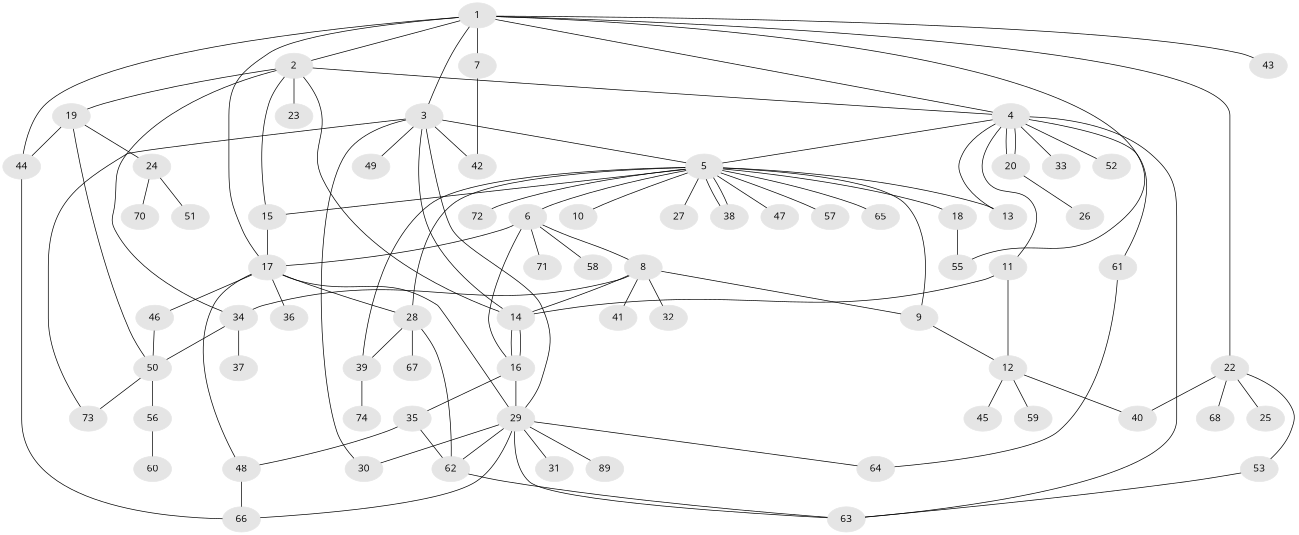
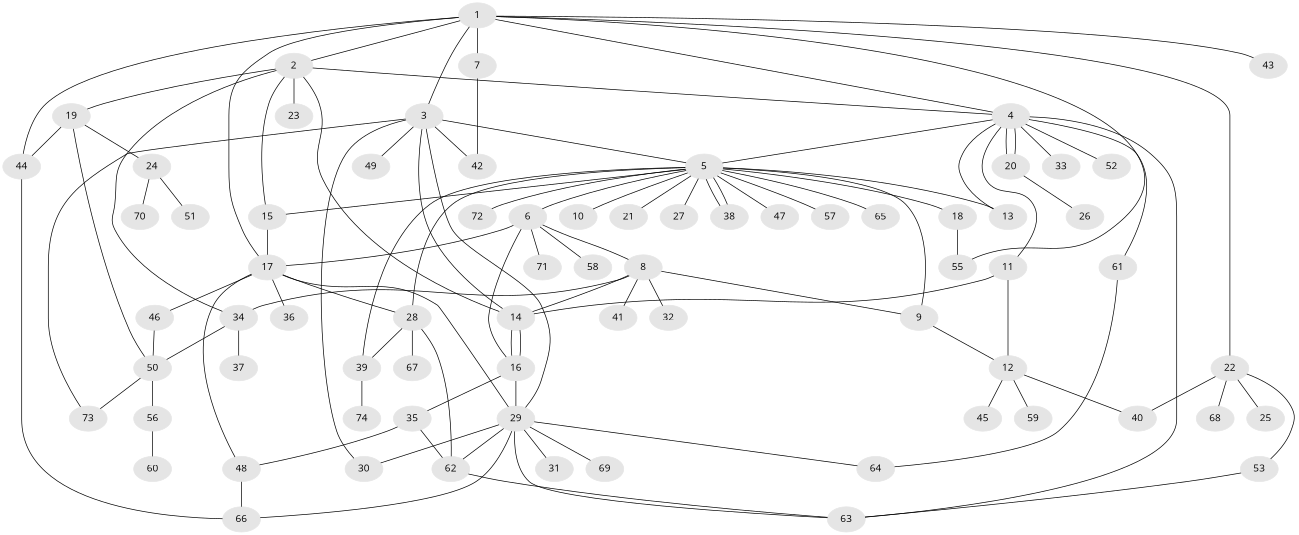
  graph {
    fontname="Open Sans"
    node [color=gray90 fontname="Open Sans" style=filled]
    edge [fontname="Open Sans"]
    1
    2
    3
    4
    7
    17
    22
    43
    44
    55
    14
    15
    19
    23
    34
    5
    29
    30
    42
    49
    73
    11
    13
    20
    33
    52
    61
    63
    28
    36
    46
    48
    40
    25
    53
    68
    66
    16
    24
    50
    37
    6
    9
    10
    18
+   21
    27
    38
    39
    47
    57
    65
    72
    62
    31
    64
-   69 [label=89]
+   69
    12
    26
    8
    58
    71
    67
    74
    32
    41
    35
    45
    59
    51
    70
    56
    60
    1 -- 2
    1 -- 3
    1 -- 4
    1 -- 7
    1 -- 17
    1 -- 22
    1 -- 43
    1 -- 44
    1 -- 55
    2 -- 4
    2 -- 14
    2 -- 15
    2 -- 19
    2 -- 23
    2 -- 34
    3 -- 14
    3 -- 5
    3 -- 29
    3 -- 30
    3 -- 42
    3 -- 49
    3 -- 73
    4 -- 5
    4 -- 11
    4 -- 13
    4 -- 20
    4 -- 20
    4 -- 33
    4 -- 52
    4 -- 61
    4 -- 63
    7 -- 42
    17 -- 29
    17 -- 28
    17 -- 36
    17 -- 46
    17 -- 48
    22 -- 40
    22 -- 25
    22 -- 53
    22 -- 68
    44 -- 66
    14 -- 16
    14 -- 16
    15 -- 17
    19 -- 44
    19 -- 24
    19 -- 50
    34 -- 50
    34 -- 37
    5 -- 15
    5 -- 13
    5 -- 28
    5 -- 6
    5 -- 9
    5 -- 10
    5 -- 18
+   5 -- 21
    5 -- 27
    5 -- 38
    5 -- 38
    5 -- 39
    5 -- 47
    5 -- 57
    5 -- 65
    5 -- 72
    29 -- 30
    29 -- 63
    29 -- 66
    29 -- 62
    29 -- 31
    29 -- 64
    29 -- 69
    11 -- 14
    11 -- 12
    20 -- 26
    61 -- 64
    28 -- 39
    28 -- 62
    28 -- 67
    46 -- 50
    48 -- 66
    53 -- 63
    16 -- 29
    16 -- 35
    24 -- 51
    24 -- 70
    50 -- 73
    50 -- 56
    6 -- 17
    6 -- 16
    6 -- 8
    6 -- 58
    6 -- 71
    9 -- 12
    18 -- 55
    39 -- 74
    62 -- 63
    12 -- 40
    12 -- 45
    12 -- 59
    8 -- 14
    8 -- 34
    8 -- 9
    8 -- 32
    8 -- 41
    35 -- 48
    35 -- 62
    56 -- 60
  }
